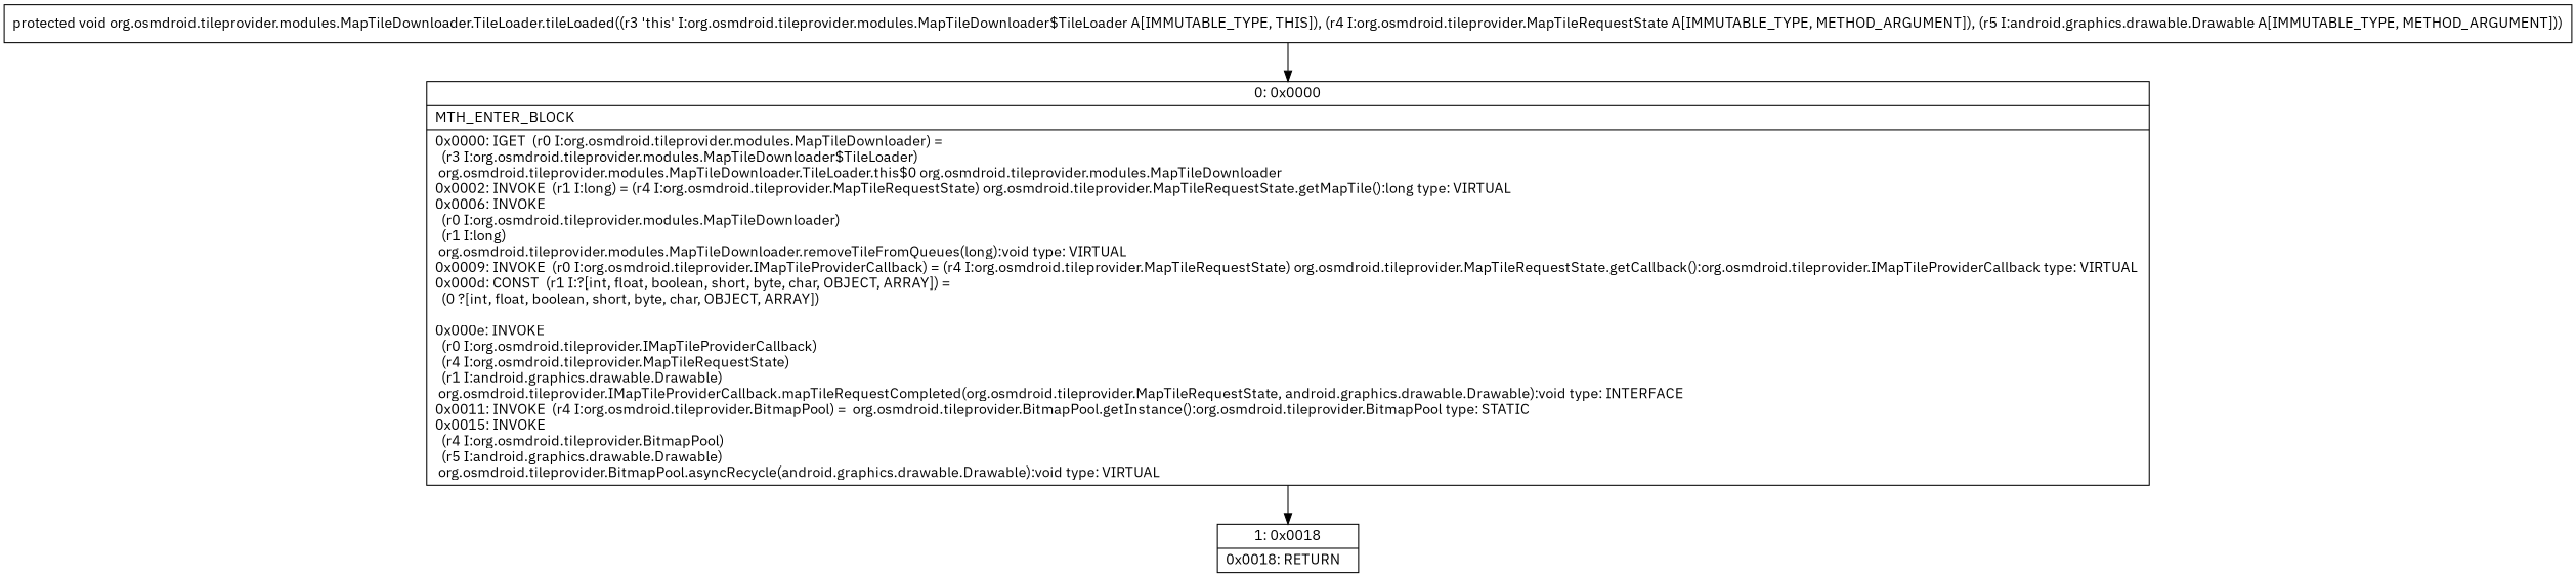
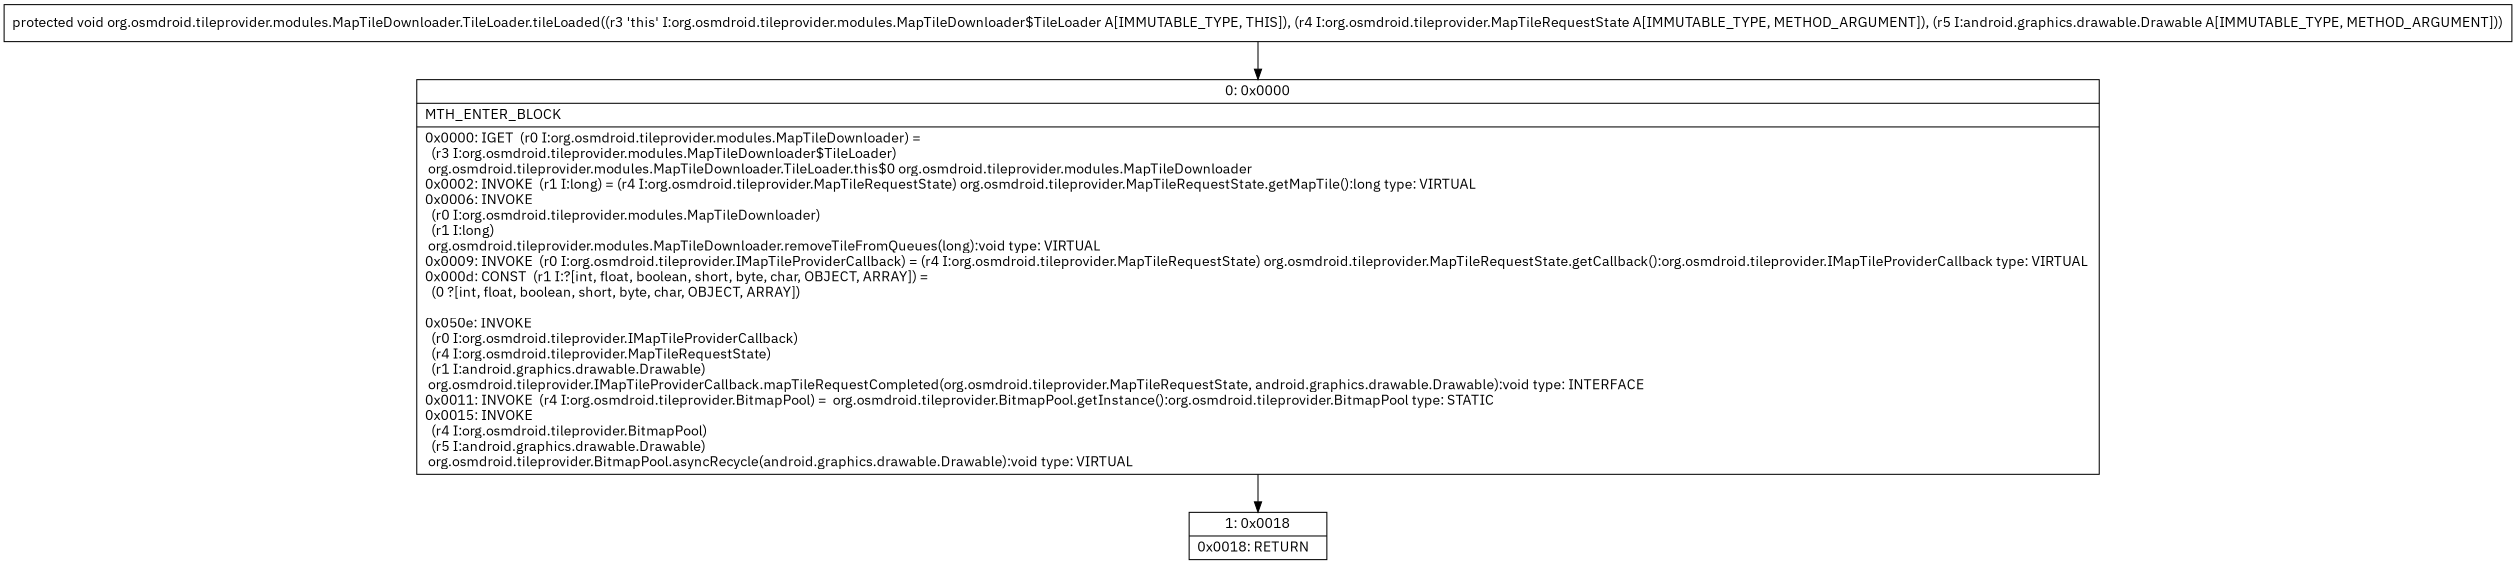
  digraph {
    fontname="IBM Plex Sans"
    node [shape=record fontname="IBM Plex Sans"]
    edge [fontname="IBM Plex Sans"]
-   n1 [label="{0\:\ 0x0000|MTH_ENTER_BLOCK\l|0x0000: IGET  (r0 I:org.osmdroid.tileprovider.modules.MapTileDownloader) = \l  (r3 I:org.osmdroid.tileprovider.modules.MapTileDownloader$TileLoader)\l org.osmdroid.tileprovider.modules.MapTileDownloader.TileLoader.this$0 org.osmdroid.tileprovider.modules.MapTileDownloader \l0x0002: INVOKE  (r1 I:long) = (r4 I:org.osmdroid.tileprovider.MapTileRequestState) org.osmdroid.tileprovider.MapTileRequestState.getMapTile():long type: VIRTUAL \l0x0006: INVOKE  \l  (r0 I:org.osmdroid.tileprovider.modules.MapTileDownloader)\l  (r1 I:long)\l org.osmdroid.tileprovider.modules.MapTileDownloader.removeTileFromQueues(long):void type: VIRTUAL \l0x0009: INVOKE  (r0 I:org.osmdroid.tileprovider.IMapTileProviderCallback) = (r4 I:org.osmdroid.tileprovider.MapTileRequestState) org.osmdroid.tileprovider.MapTileRequestState.getCallback():org.osmdroid.tileprovider.IMapTileProviderCallback type: VIRTUAL \l0x000d: CONST  (r1 I:?[int, float, boolean, short, byte, char, OBJECT, ARRAY]) = \l  (0 ?[int, float, boolean, short, byte, char, OBJECT, ARRAY])\l \l0x000e: INVOKE  \l  (r0 I:org.osmdroid.tileprovider.IMapTileProviderCallback)\l  (r4 I:org.osmdroid.tileprovider.MapTileRequestState)\l  (r1 I:android.graphics.drawable.Drawable)\l org.osmdroid.tileprovider.IMapTileProviderCallback.mapTileRequestCompleted(org.osmdroid.tileprovider.MapTileRequestState, android.graphics.drawable.Drawable):void type: INTERFACE \l0x0011: INVOKE  (r4 I:org.osmdroid.tileprovider.BitmapPool) =  org.osmdroid.tileprovider.BitmapPool.getInstance():org.osmdroid.tileprovider.BitmapPool type: STATIC \l0x0015: INVOKE  \l  (r4 I:org.osmdroid.tileprovider.BitmapPool)\l  (r5 I:android.graphics.drawable.Drawable)\l org.osmdroid.tileprovider.BitmapPool.asyncRecycle(android.graphics.drawable.Drawable):void type: VIRTUAL \l}"]
+   n1 [label="{0\:\ 0x0000|MTH_ENTER_BLOCK\l|0x0000: IGET  (r0 I:org.osmdroid.tileprovider.modules.MapTileDownloader) = \l  (r3 I:org.osmdroid.tileprovider.modules.MapTileDownloader$TileLoader)\l org.osmdroid.tileprovider.modules.MapTileDownloader.TileLoader.this$0 org.osmdroid.tileprovider.modules.MapTileDownloader \l0x0002: INVOKE  (r1 I:long) = (r4 I:org.osmdroid.tileprovider.MapTileRequestState) org.osmdroid.tileprovider.MapTileRequestState.getMapTile():long type: VIRTUAL \l0x0006: INVOKE  \l  (r0 I:org.osmdroid.tileprovider.modules.MapTileDownloader)\l  (r1 I:long)\l org.osmdroid.tileprovider.modules.MapTileDownloader.removeTileFromQueues(long):void type: VIRTUAL \l0x0009: INVOKE  (r0 I:org.osmdroid.tileprovider.IMapTileProviderCallback) = (r4 I:org.osmdroid.tileprovider.MapTileRequestState) org.osmdroid.tileprovider.MapTileRequestState.getCallback():org.osmdroid.tileprovider.IMapTileProviderCallback type: VIRTUAL \l0x000d: CONST  (r1 I:?[int, float, boolean, short, byte, char, OBJECT, ARRAY]) = \l  (0 ?[int, float, boolean, short, byte, char, OBJECT, ARRAY])\l \l0x050e: INVOKE  \l  (r0 I:org.osmdroid.tileprovider.IMapTileProviderCallback)\l  (r4 I:org.osmdroid.tileprovider.MapTileRequestState)\l  (r1 I:android.graphics.drawable.Drawable)\l org.osmdroid.tileprovider.IMapTileProviderCallback.mapTileRequestCompleted(org.osmdroid.tileprovider.MapTileRequestState, android.graphics.drawable.Drawable):void type: INTERFACE \l0x0011: INVOKE  (r4 I:org.osmdroid.tileprovider.BitmapPool) =  org.osmdroid.tileprovider.BitmapPool.getInstance():org.osmdroid.tileprovider.BitmapPool type: STATIC \l0x0015: INVOKE  \l  (r4 I:org.osmdroid.tileprovider.BitmapPool)\l  (r5 I:android.graphics.drawable.Drawable)\l org.osmdroid.tileprovider.BitmapPool.asyncRecycle(android.graphics.drawable.Drawable):void type: VIRTUAL \l}"]
    n2 [label="{1\:\ 0x0018|0x0018: RETURN   \l}"]
    n3 [label="{protected void org.osmdroid.tileprovider.modules.MapTileDownloader.TileLoader.tileLoaded((r3 'this' I:org.osmdroid.tileprovider.modules.MapTileDownloader$TileLoader A[IMMUTABLE_TYPE, THIS]), (r4 I:org.osmdroid.tileprovider.MapTileRequestState A[IMMUTABLE_TYPE, METHOD_ARGUMENT]), (r5 I:android.graphics.drawable.Drawable A[IMMUTABLE_TYPE, METHOD_ARGUMENT])) }"]
    n1 -> n2
    n3 -> n1
  }
